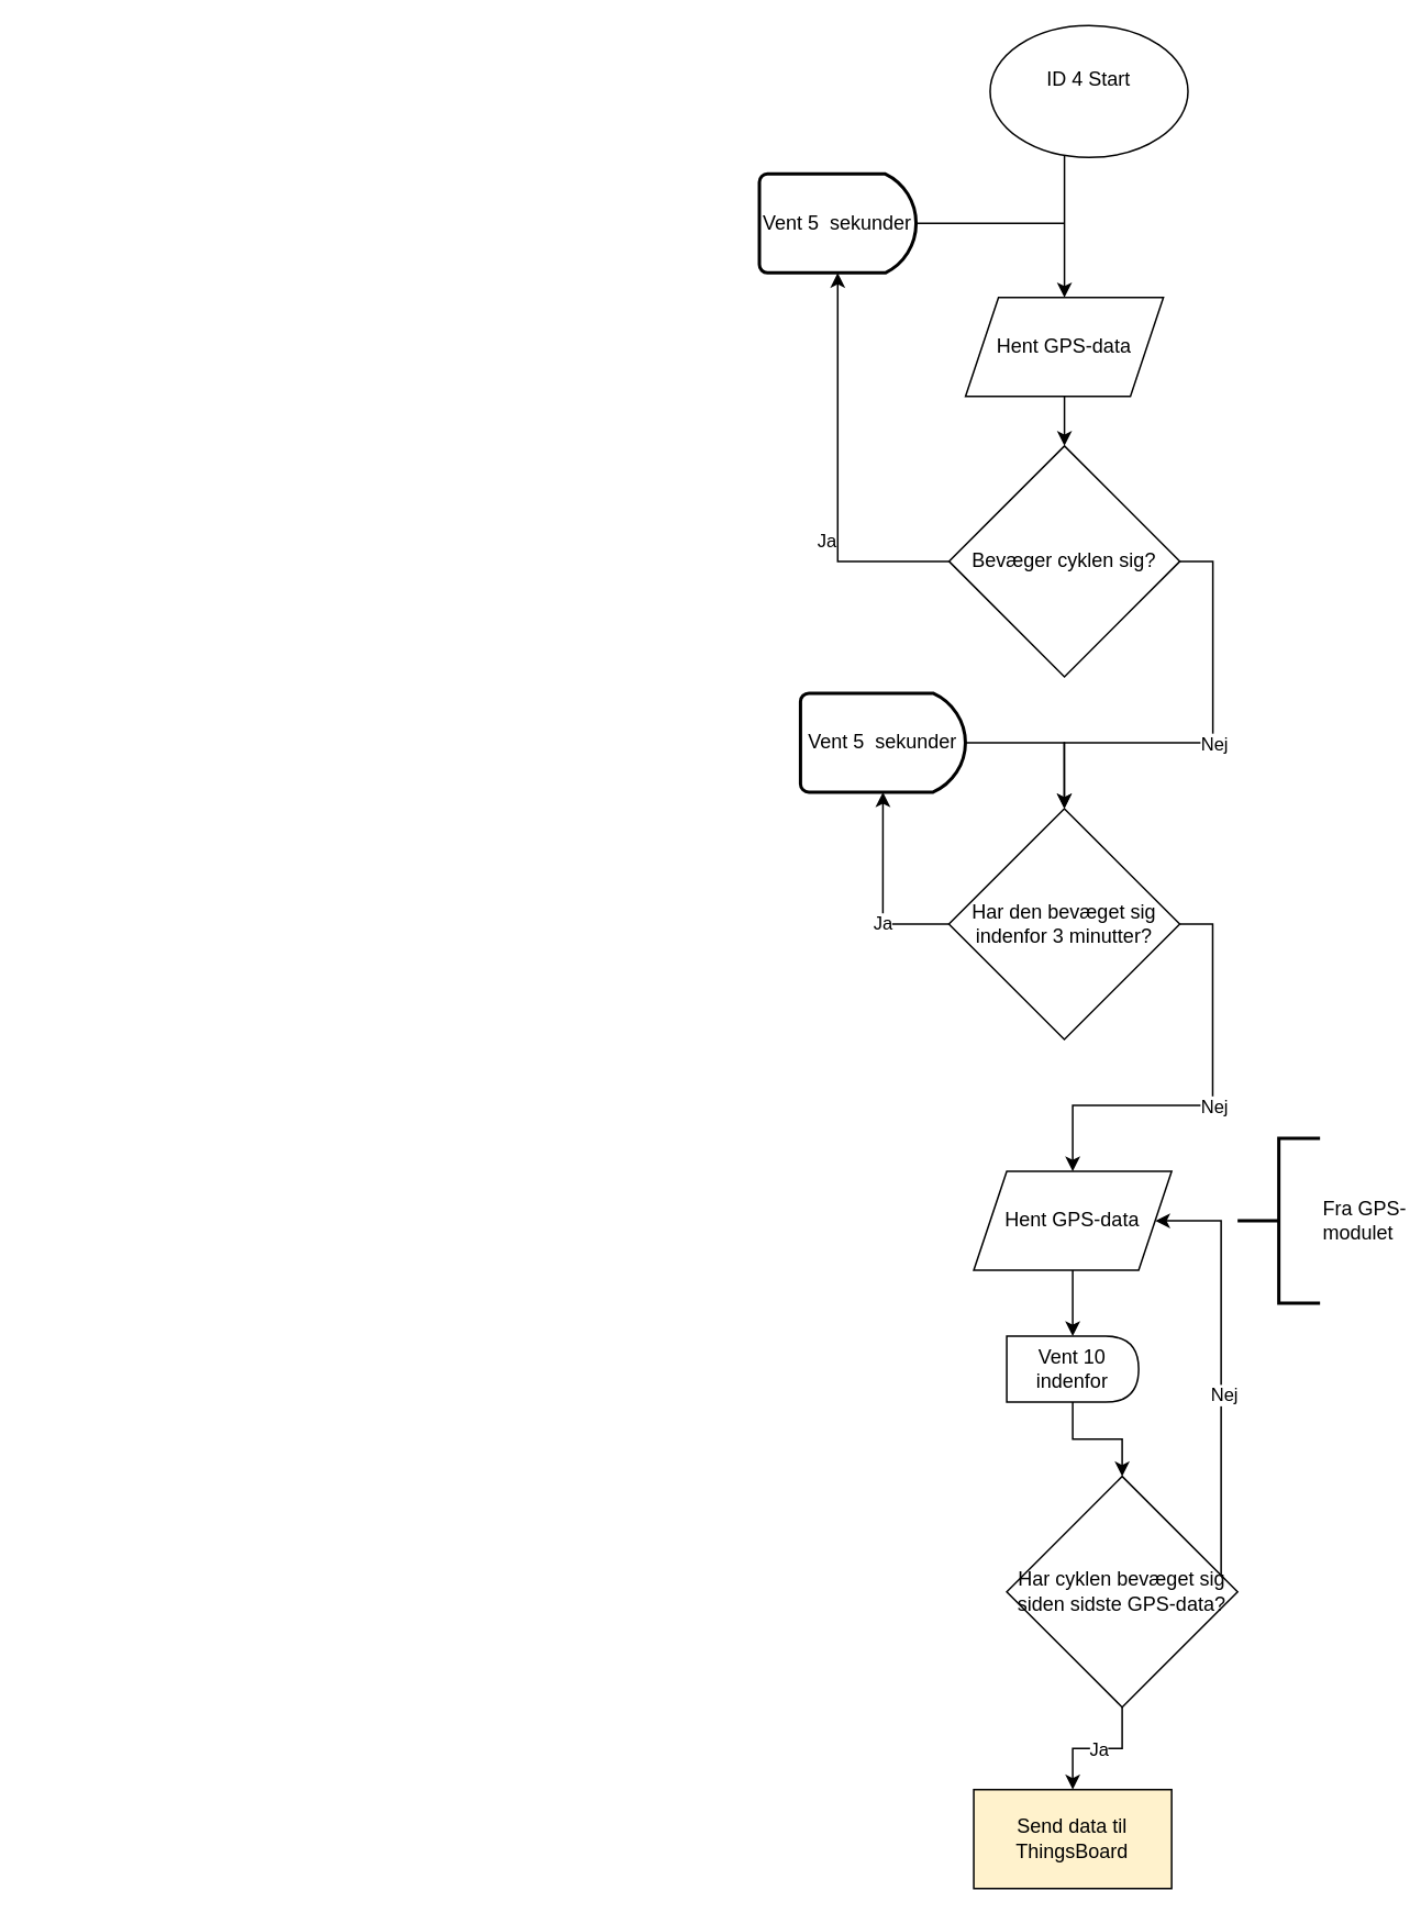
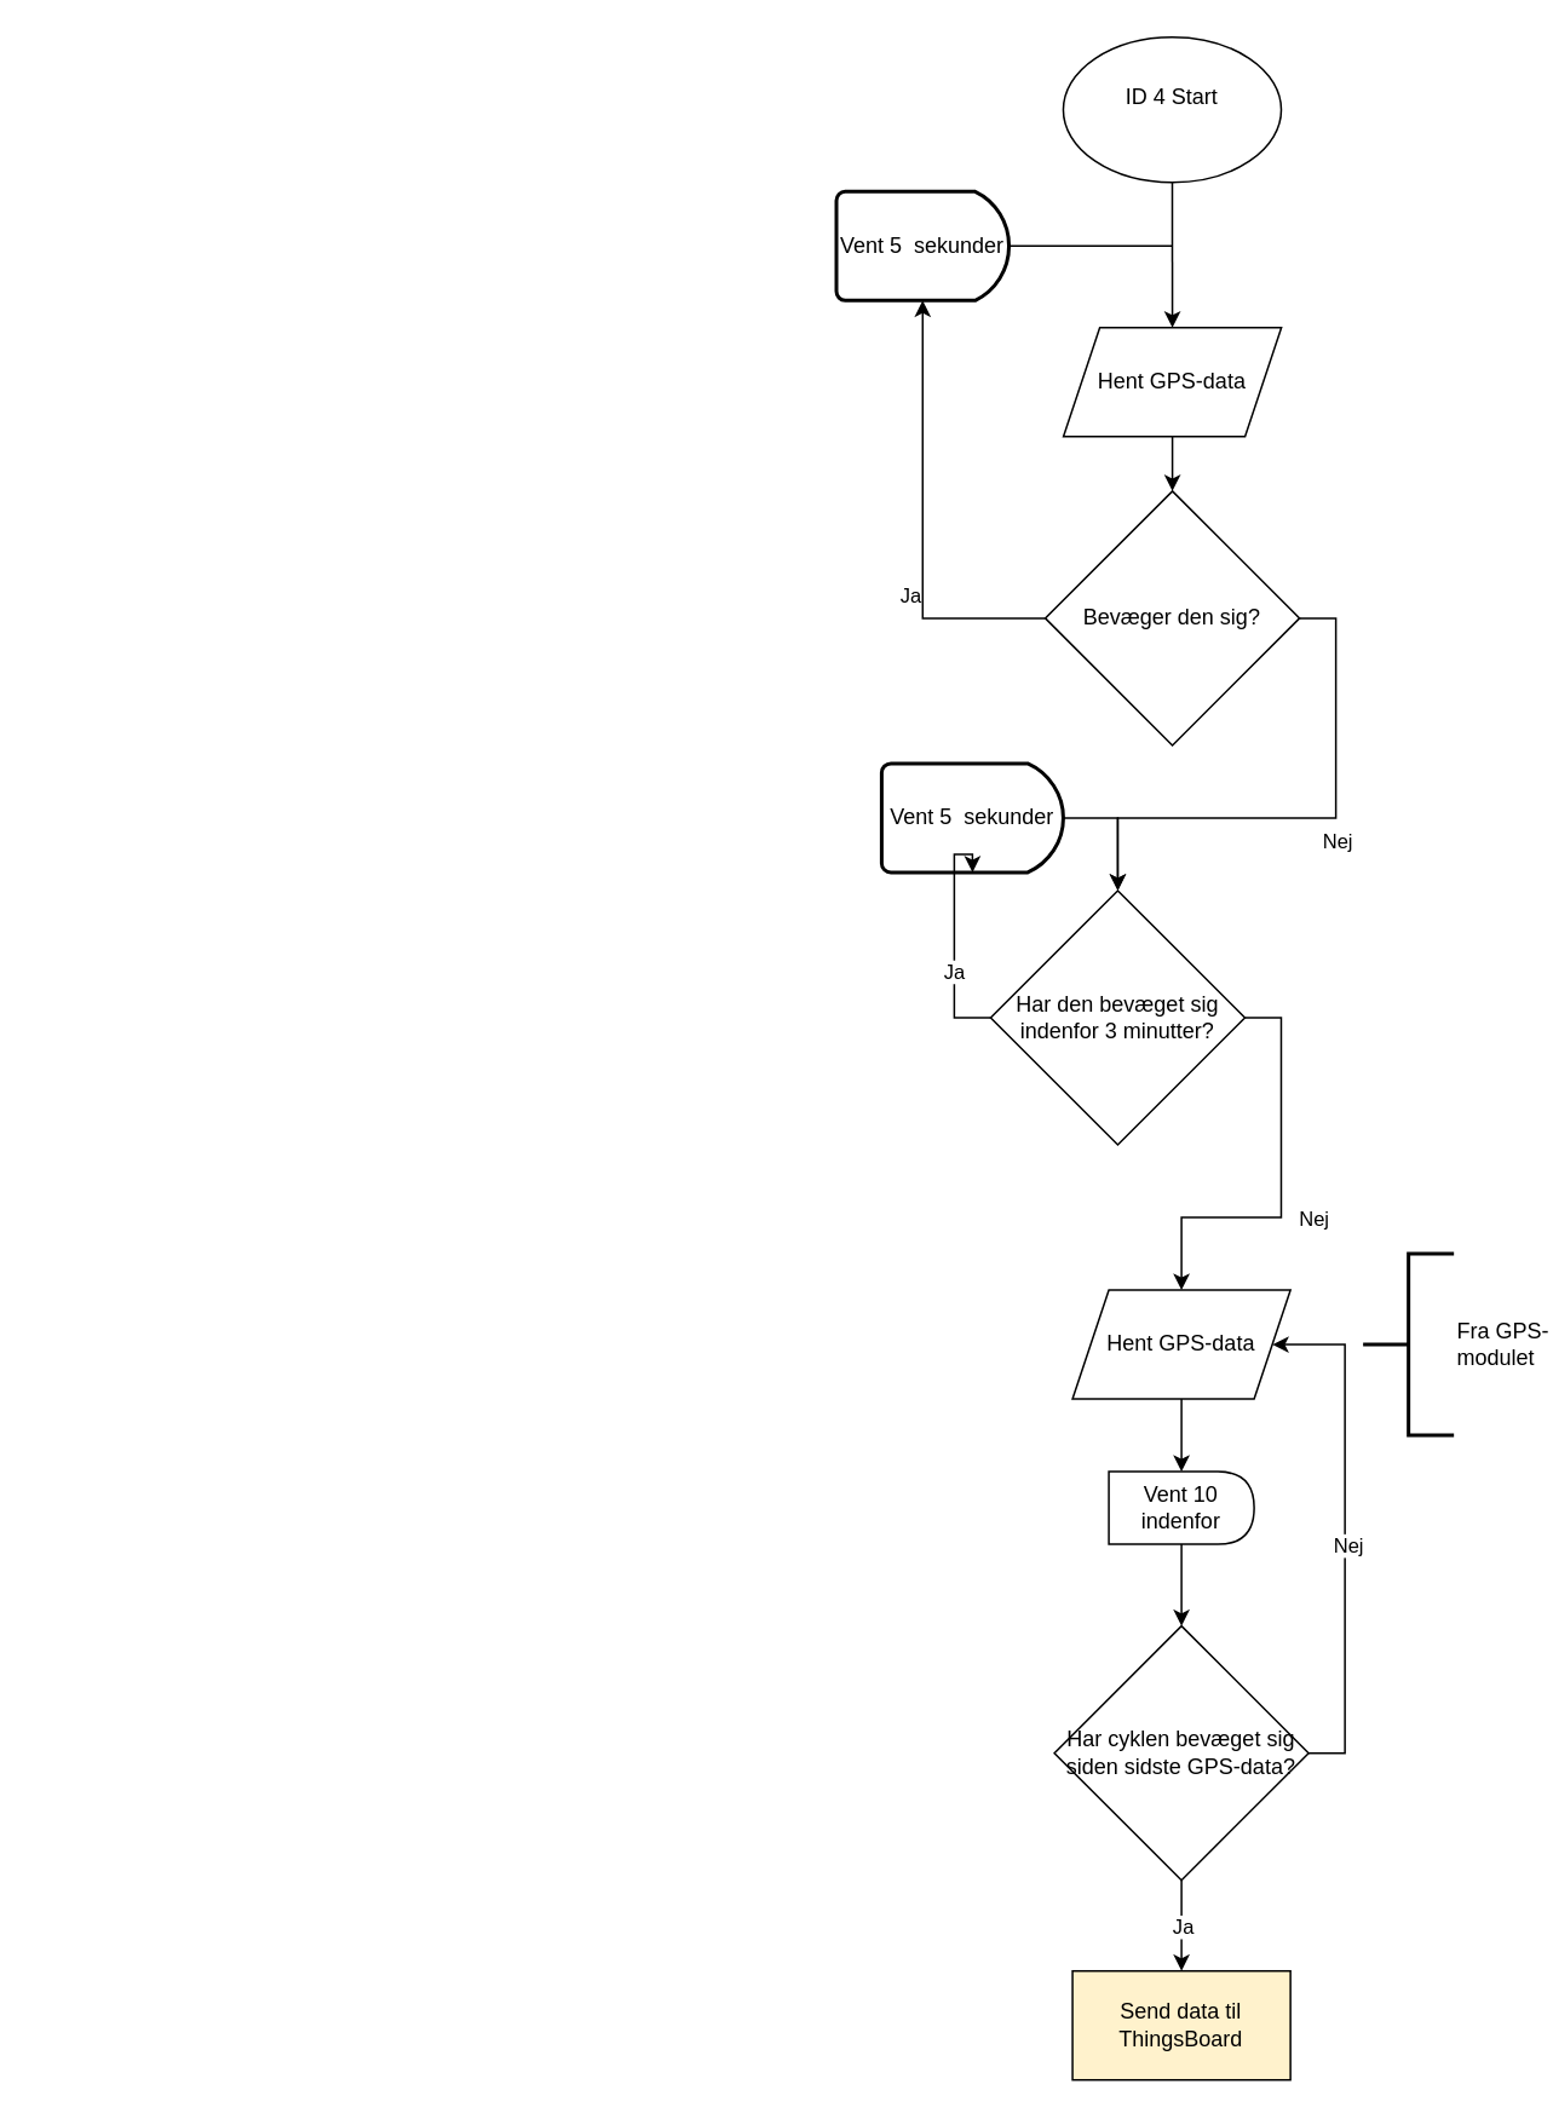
  <mxCell id="0" />
  <mxCell id="1" parent="0" />
  <mxCell id="2" style="edgeStyle=orthogonalEdgeStyle;rounded=0;orthogonalLoop=1;jettySize=auto;html=1;exitX=0;exitY=0.5;exitDx=0;exitDy=0;entryX=0;entryY=0.5;entryDx=0;entryDy=0;" parent="1" edge="1"><mxGeometry relative="1" as="geometry"><mxPoint x="40" y="570" as="sourcePoint" /><Array as="points"><mxPoint x="20" y="570" /><mxPoint x="20" y="205" /></Array></mxGeometry></mxCell>
  <mxCell id="3" style="edgeStyle=orthogonalEdgeStyle;rounded=0;orthogonalLoop=1;jettySize=auto;html=1;exitX=0;exitY=0.5;exitDx=0;exitDy=0;entryX=0;entryY=0.5;entryDx=0;entryDy=0;" parent="1" edge="1"><mxGeometry relative="1" as="geometry"><mxPoint x="40" y="785" as="sourcePoint" /><Array as="points"><mxPoint x="20" y="785" /><mxPoint x="20" y="205" /></Array></mxGeometry></mxCell>
  <mxCell id="4" style="edgeStyle=orthogonalEdgeStyle;rounded=0;orthogonalLoop=1;jettySize=auto;html=1;exitX=0;exitY=0.5;exitDx=0;exitDy=0;entryX=0;entryY=0.5;entryDx=0;entryDy=0;" parent="1" edge="1"><mxGeometry relative="1" as="geometry"><mxPoint x="40" y="355" as="sourcePoint" /><Array as="points"><mxPoint x="20" y="355" /><mxPoint x="20" y="205" /></Array></mxGeometry></mxCell>
  <mxCell id="5" value="" style="edgeStyle=orthogonalEdgeStyle;rounded=0;orthogonalLoop=1;jettySize=auto;html=1;entryX=0.5;entryY=0;entryDx=0;entryDy=0;exitX=0.5;exitY=1;exitDx=0;exitDy=0;" parent="1" source="33" target="9" edge="1"><mxGeometry relative="1" as="geometry"><mxPoint x="644.92" y="185" as="targetPoint" /><mxPoint x="644.9" y="230" as="sourcePoint" /></mxGeometry></mxCell>
- <mxCell id="6" value="&lt;div&gt;ID 4 Start&lt;/div&gt;&lt;div&gt;&lt;br&gt;&lt;/div&gt;" style="ellipse;whiteSpace=wrap;html=1;" parent="1" vertex="1"><mxGeometry x="599.92" y="15" width="120" height="80" as="geometry" /></mxCell>
+ <mxCell id="6" value="&lt;div&gt;ID 4 Start&lt;/div&gt;&lt;div&gt;&lt;br&gt;&lt;/div&gt;" style="ellipse;whiteSpace=wrap;html=1;" parent="1" vertex="1"><mxGeometry x="584.92" y="20" width="120" height="80" as="geometry" /></mxCell>
  <mxCell id="7" style="edgeStyle=orthogonalEdgeStyle;rounded=0;orthogonalLoop=1;jettySize=auto;html=1;exitX=1;exitY=0.5;exitDx=0;exitDy=0;entryX=0.5;entryY=0;entryDx=0;entryDy=0;" parent="1" source="9" target="19" edge="1"><mxGeometry relative="1" as="geometry"><mxPoint x="644.92" y="470" as="targetPoint" /></mxGeometry></mxCell>
  <mxCell id="8" value="Nej" style="edgeLabel;html=1;align=center;verticalAlign=middle;resizable=0;points=[];" parent="7" vertex="1" connectable="0"><mxGeometry x="-0.198" y="-2" relative="1" as="geometry"><mxPoint x="2" y="26" as="offset" /></mxGeometry></mxCell>
- <mxCell id="9" value="Bevæger cyklen sig?" style="rhombus;whiteSpace=wrap;html=1;" parent="1" vertex="1"><mxGeometry x="575" y="270" width="140" height="140" as="geometry" /></mxCell>
+ <mxCell id="9" value="Bevæger den sig?" style="rhombus;whiteSpace=wrap;html=1;" parent="1" vertex="1"><mxGeometry x="575" y="270" width="140" height="140" as="geometry" /></mxCell>
  <mxCell id="10" value="Vent 5&amp;nbsp; sekunder" style="strokeWidth=2;html=1;shape=mxgraph.flowchart.delay;whiteSpace=wrap;" parent="1" vertex="1"><mxGeometry x="460" y="105" width="95" height="60" as="geometry" /></mxCell>
  <mxCell id="11" style="edgeStyle=orthogonalEdgeStyle;rounded=0;orthogonalLoop=1;jettySize=auto;html=1;exitX=0;exitY=0.5;exitDx=0;exitDy=0;entryX=0.5;entryY=1;entryDx=0;entryDy=0;entryPerimeter=0;" parent="1" source="9" target="10" edge="1"><mxGeometry relative="1" as="geometry" /></mxCell>
  <mxCell id="12" value="&lt;div&gt;Ja&lt;/div&gt;" style="edgeLabel;html=1;align=center;verticalAlign=middle;resizable=0;points=[];" parent="11" vertex="1" connectable="0"><mxGeometry x="-0.34" relative="1" as="geometry"><mxPoint x="-7" as="offset" /></mxGeometry></mxCell>
  <mxCell id="13" style="edgeStyle=orthogonalEdgeStyle;rounded=0;orthogonalLoop=1;jettySize=auto;html=1;exitX=1;exitY=0.5;exitDx=0;exitDy=0;exitPerimeter=0;entryX=0.5;entryY=0;entryDx=0;entryDy=0;" parent="1" source="14" target="19" edge="1"><mxGeometry relative="1" as="geometry"><mxPoint x="645" y="585" as="targetPoint" /></mxGeometry></mxCell>
  <mxCell id="14" value="Vent 5&amp;nbsp; sekunder" style="strokeWidth=2;html=1;shape=mxgraph.flowchart.delay;whiteSpace=wrap;" parent="1" vertex="1"><mxGeometry x="484.92" y="420" width="100" height="60" as="geometry" /></mxCell>
  <mxCell id="15" style="edgeStyle=orthogonalEdgeStyle;rounded=0;orthogonalLoop=1;jettySize=auto;html=1;exitX=0;exitY=0.5;exitDx=0;exitDy=0;entryX=0.5;entryY=1;entryDx=0;entryDy=0;entryPerimeter=0;" parent="1" source="19" target="14" edge="1"><mxGeometry relative="1" as="geometry"><mxPoint x="577.42" y="537.5" as="sourcePoint" /></mxGeometry></mxCell>
  <mxCell id="16" value="Ja" style="edgeLabel;html=1;align=center;verticalAlign=middle;resizable=0;points=[];" parent="15" vertex="1" connectable="0"><mxGeometry x="0.06" y="1" relative="1" as="geometry"><mxPoint x="1" y="23" as="offset" /></mxGeometry></mxCell>
  <mxCell id="17" style="edgeStyle=orthogonalEdgeStyle;rounded=0;orthogonalLoop=1;jettySize=auto;html=1;exitX=1;exitY=0.5;exitDx=0;exitDy=0;entryX=0.5;entryY=0;entryDx=0;entryDy=0;" parent="1" source="19" target="21" edge="1"><mxGeometry relative="1" as="geometry"><mxPoint x="644.92" y="707.5" as="targetPoint" /></mxGeometry></mxCell>
  <mxCell id="18" value="Nej" style="edgeLabel;html=1;align=center;verticalAlign=middle;resizable=0;points=[];" parent="17" vertex="1" connectable="0"><mxGeometry x="0.17" y="1" relative="1" as="geometry"><mxPoint x="20" y="-1" as="offset" /></mxGeometry></mxCell>
- <mxCell id="19" value="Har den bevæget sig indenfor 3 minutter?" style="rhombus;whiteSpace=wrap;html=1;" parent="1" vertex="1"><mxGeometry x="574.92" y="490" width="140" height="140" as="geometry" /></mxCell>
+ <mxCell id="19" value="Har den bevæget sig indenfor 3 minutter?" style="rhombus;whiteSpace=wrap;html=1;" parent="1" vertex="1"><mxGeometry x="544.92" y="490" width="140" height="140" as="geometry" /></mxCell>
  <mxCell id="20" style="edgeStyle=orthogonalEdgeStyle;rounded=0;orthogonalLoop=1;jettySize=auto;html=1;exitX=0.5;exitY=1;exitDx=0;exitDy=0;entryX=0.5;entryY=0;entryDx=0;entryDy=0;" parent="1" source="21" target="23" edge="1"><mxGeometry relative="1" as="geometry" /></mxCell>
  <mxCell id="21" value="Hent GPS-data" style="shape=parallelogram;perimeter=parallelogramPerimeter;whiteSpace=wrap;html=1;fixedSize=1;" parent="1" vertex="1"><mxGeometry x="590" y="710" width="120" height="60" as="geometry" /></mxCell>
  <mxCell id="22" style="edgeStyle=orthogonalEdgeStyle;rounded=0;orthogonalLoop=1;jettySize=auto;html=1;exitX=0.5;exitY=1;exitDx=0;exitDy=0;entryX=0.5;entryY=0;entryDx=0;entryDy=0;" parent="1" source="23" target="28" edge="1"><mxGeometry relative="1" as="geometry" /></mxCell>
  <mxCell id="23" value="Vent 10 indenfor" style="shape=delay;whiteSpace=wrap;html=1;" parent="1" vertex="1"><mxGeometry x="610" y="810" width="80" height="40" as="geometry" /></mxCell>
  <mxCell id="24" style="edgeStyle=orthogonalEdgeStyle;rounded=0;orthogonalLoop=1;jettySize=auto;html=1;exitX=1;exitY=0.5;exitDx=0;exitDy=0;entryX=1;entryY=0.5;entryDx=0;entryDy=0;" parent="1" source="28" target="21" edge="1"><mxGeometry relative="1" as="geometry"><Array as="points"><mxPoint x="740" y="965" /><mxPoint x="740" y="740" /></Array></mxGeometry></mxCell>
  <mxCell id="25" value="Nej" style="edgeLabel;html=1;align=center;verticalAlign=middle;resizable=0;points=[];" parent="24" vertex="1" connectable="0"><mxGeometry x="-0.055" y="-1" relative="1" as="geometry"><mxPoint as="offset" /></mxGeometry></mxCell>
  <mxCell id="26" style="edgeStyle=orthogonalEdgeStyle;rounded=0;orthogonalLoop=1;jettySize=auto;html=1;exitX=0.5;exitY=1;exitDx=0;exitDy=0;entryX=0.5;entryY=0;entryDx=0;entryDy=0;" parent="1" source="28" target="29" edge="1"><mxGeometry relative="1" as="geometry" /></mxCell>
  <mxCell id="27" value="Ja" style="edgeLabel;html=1;align=center;verticalAlign=middle;resizable=0;points=[];" parent="26" vertex="1" connectable="0"><mxGeometry x="-0.008" relative="1" as="geometry"><mxPoint as="offset" /></mxGeometry></mxCell>
- <mxCell id="28" value="Har cyklen bevæget sig siden sidste GPS-data?" style="rhombus;whiteSpace=wrap;html=1;" parent="1" vertex="1"><mxGeometry x="610" y="895" width="140" height="140" as="geometry" /></mxCell>
+ <mxCell id="28" value="Har cyklen bevæget sig siden sidste GPS-data?" style="rhombus;whiteSpace=wrap;html=1;" parent="1" vertex="1"><mxGeometry x="580" y="895" width="140" height="140" as="geometry" /></mxCell>
  <mxCell id="29" value="&lt;div&gt;Send data til&lt;/div&gt;&lt;div&gt;ThingsBoard&lt;br&gt;&lt;/div&gt;" style="rounded=0;whiteSpace=wrap;html=1;fillColor=#fff2cc;" parent="1" vertex="1"><mxGeometry x="590" y="1085" width="120" height="60" as="geometry" /></mxCell>
  <mxCell id="30" value="&lt;div&gt;Fra GPS-&lt;/div&gt;&lt;div&gt;modulet&lt;/div&gt;" style="strokeWidth=2;html=1;shape=mxgraph.flowchart.annotation_2;align=left;labelPosition=right;pointerEvents=1;" parent="1" vertex="1"><mxGeometry x="750" y="690" width="50" height="100" as="geometry" /></mxCell>
  <mxCell id="31" value="" style="edgeStyle=orthogonalEdgeStyle;rounded=0;orthogonalLoop=1;jettySize=auto;html=1;entryX=0.5;entryY=0;entryDx=0;entryDy=0;" parent="1" source="6" target="33" edge="1"><mxGeometry relative="1" as="geometry"><mxPoint x="644.92" y="170" as="targetPoint" /><mxPoint x="645" y="155" as="sourcePoint" /><Array as="points"><mxPoint x="645" y="180" /></Array></mxGeometry></mxCell>
  <mxCell id="32" value="" style="endArrow=none;html=1;rounded=0;fontSize=12;startSize=8;endSize=8;curved=1;exitX=1;exitY=0.5;exitDx=0;exitDy=0;exitPerimeter=0;" parent="1" source="10" edge="1"><mxGeometry width="50" height="50" relative="1" as="geometry"><mxPoint x="675" y="335" as="sourcePoint" /><mxPoint x="645" y="135" as="targetPoint" /></mxGeometry></mxCell>
  <mxCell id="33" value="Hent GPS-data" style="shape=parallelogram;perimeter=parallelogramPerimeter;whiteSpace=wrap;html=1;fixedSize=1;" vertex="1" parent="1"><mxGeometry x="585" y="180" width="120" height="60" as="geometry" /></mxCell>
